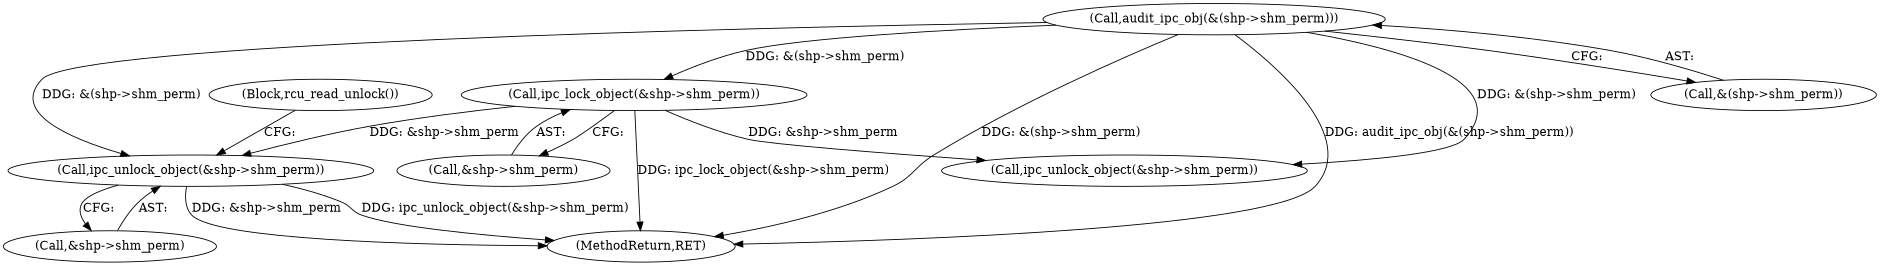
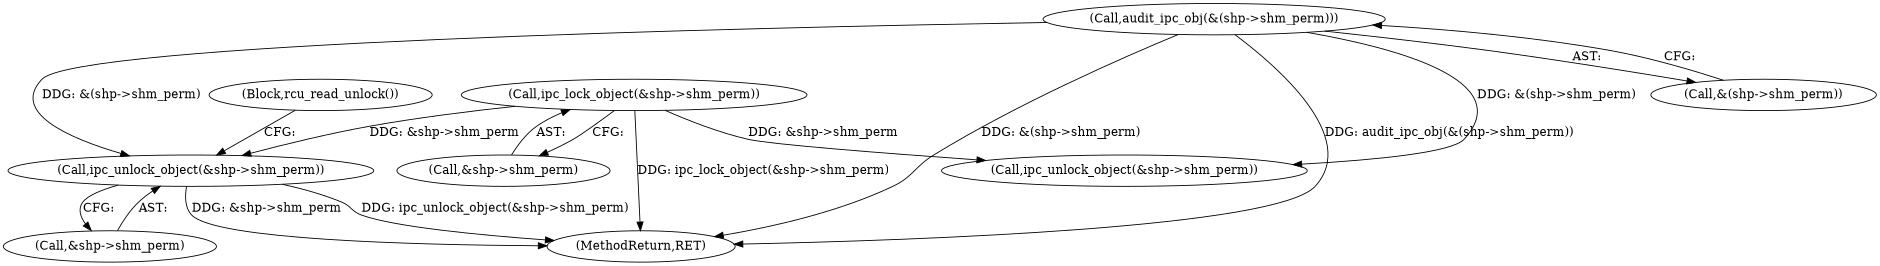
  digraph {
    n1 [label="(Call,ipc_unlock_object(&shp->shm_perm))"]
    n2 [label="(Call,&shp->shm_perm)"]
    n3 [label="(MethodReturn,RET)"]
    n4 [label="(Call,ipc_lock_object(&shp->shm_perm))"]
    n5 [label="(Call,&shp->shm_perm)"]
    n6 [label="(Call,ipc_unlock_object(&shp->shm_perm))"]
    n7 [label="(Call,audit_ipc_obj(&(shp->shm_perm)))"]
    n8 [label="(Call,&(shp->shm_perm))"]
    n9 [label="(Block,rcu_read_unlock())"]
    n1 -> n2 [label="CFG: "]
    n1 -> n3 [label="DDG: &shp->shm_perm"]
    n1 -> n3 [label="DDG: ipc_unlock_object(&shp->shm_perm)"]
    n2 -> n1 [label="AST: "]
    n4 -> n1 [label="DDG: &shp->shm_perm"]
    n4 -> n3 [label="DDG: ipc_lock_object(&shp->shm_perm)"]
    n4 -> n5 [label="CFG: "]
    n4 -> n6 [label="DDG: &shp->shm_perm"]
    n5 -> n4 [label="AST: "]
    n7 -> n1 [label="DDG: &(shp->shm_perm)"]
    n7 -> n3 [label="DDG: &(shp->shm_perm)"]
    n7 -> n3 [label="DDG: audit_ipc_obj(&(shp->shm_perm))"]
-   n7 -> n4 [label="DDG: &(shp->shm_perm)"]
    n7 -> n6 [label="DDG: &(shp->shm_perm)"]
-   n7 -> n8 [label="CFG: "]
-   n8 -> n7 [label="AST: "]
+   n7 -> n8 [label="AST: "]
+   n8 -> n7 [label="CFG: "]
    n9 -> n1 [label="CFG: "]
  }
